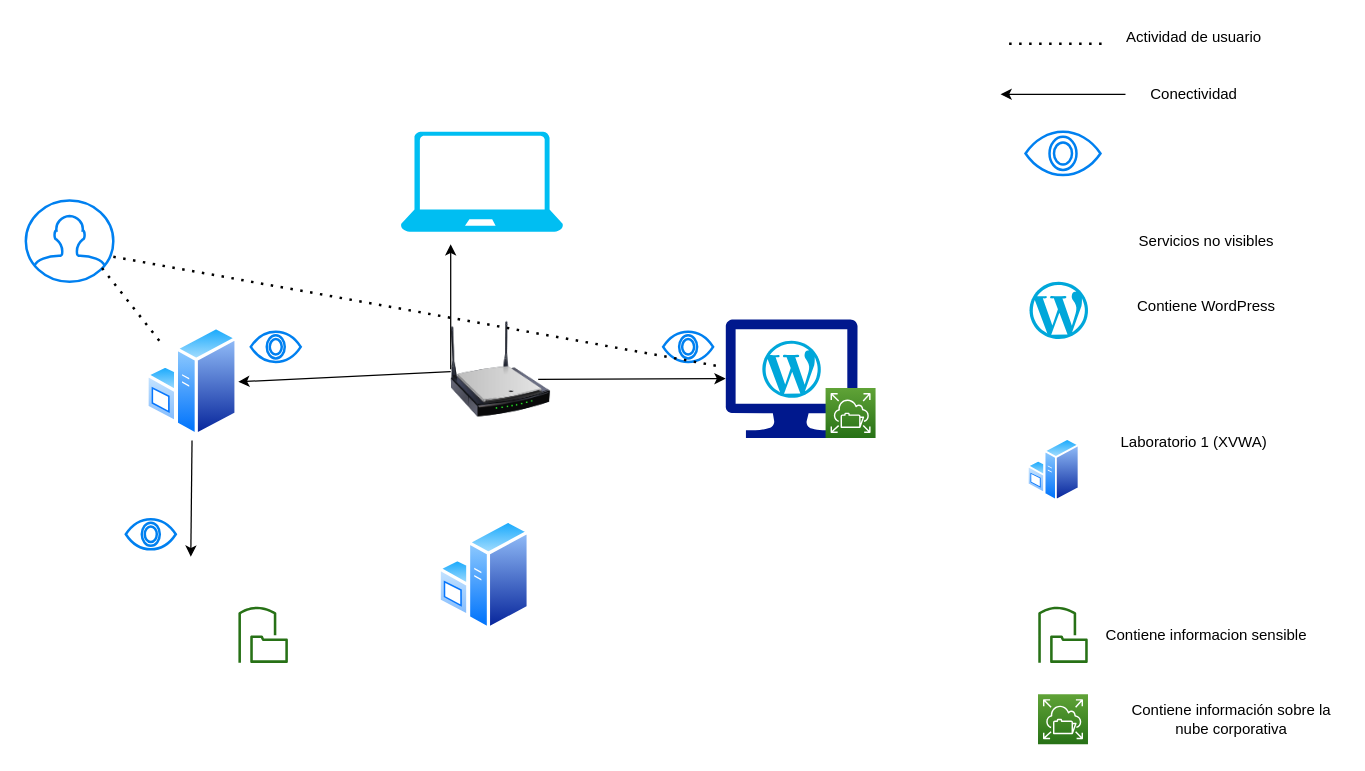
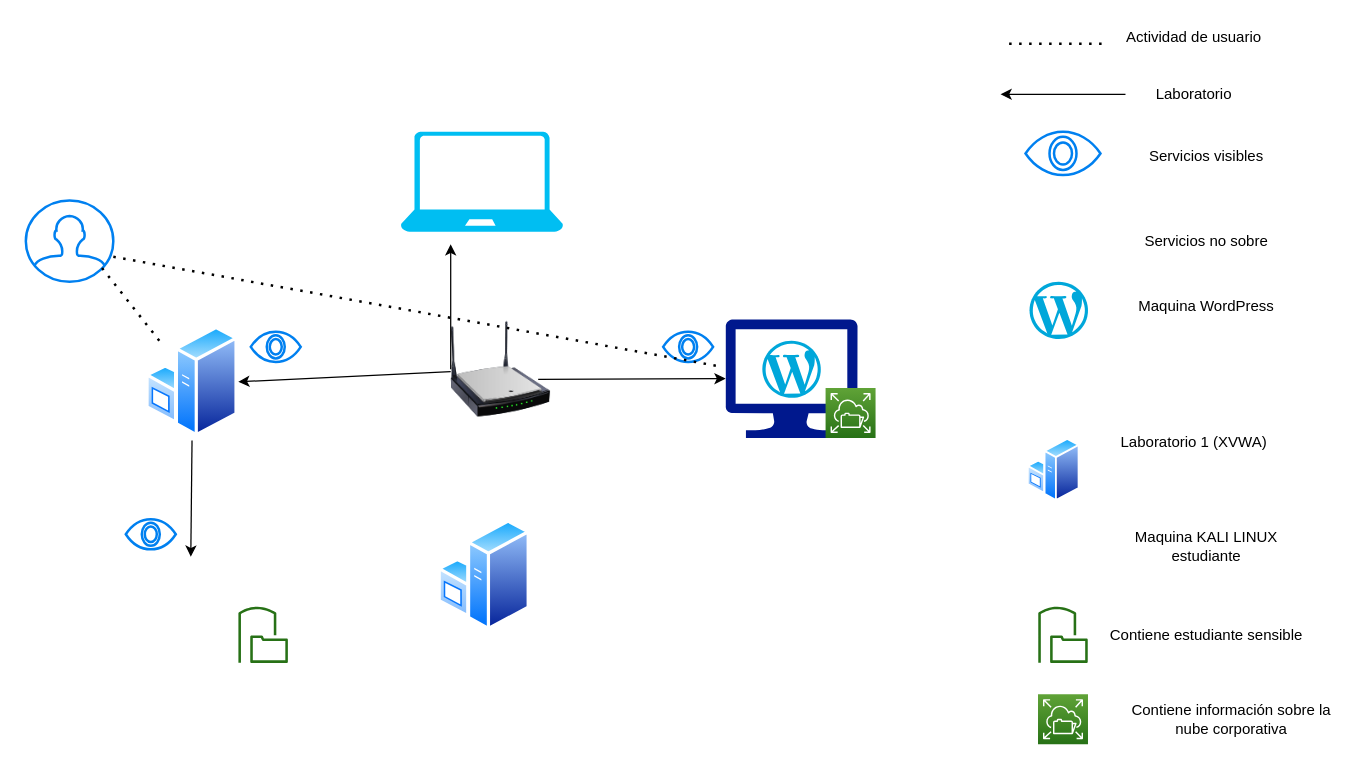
  <mxCell id="0" />
  <mxCell id="1" parent="0" />
  <mxCell id="2" value="" style="verticalLabelPosition=bottom;html=1;verticalAlign=top;align=center;strokeColor=none;fillColor=#00BEF2;shape=mxgraph.azure.laptop;pointerEvents=1;" vertex="1" parent="1"><mxGeometry x="320" y="105" width="130" height="80" as="geometry" /></mxCell>
  <mxCell id="3" value="" style="aspect=fixed;pointerEvents=1;shadow=0;dashed=0;html=1;strokeColor=none;labelPosition=center;verticalLabelPosition=bottom;verticalAlign=top;align=center;fillColor=#00188D;shape=mxgraph.azure.computer" vertex="1" parent="1"><mxGeometry x="580" y="255" width="105.56" height="95" as="geometry" /></mxCell>
  <mxCell id="4" value="" style="image;html=1;image=img/lib/clip_art/networking/Wireless_Router_N_128x128.png" vertex="1" parent="1"><mxGeometry x="360" y="255" width="80" height="80" as="geometry" /></mxCell>
  <mxCell id="5" value="" style="endArrow=classic;html=1;" edge="1" parent="1" source="4"><mxGeometry width="50" height="50" relative="1" as="geometry"><mxPoint x="290" y="345" as="sourcePoint" /><mxPoint x="190" y="305" as="targetPoint" /></mxGeometry></mxCell>
  <mxCell id="6" value="" style="endArrow=classic;html=1;exitX=0.62;exitY=1.022;exitDx=0;exitDy=0;exitPerimeter=0;" edge="1" parent="1"><mxGeometry width="50" height="50" relative="1" as="geometry"><mxPoint x="153" y="351.98" as="sourcePoint" /><mxPoint x="152" y="445" as="targetPoint" /></mxGeometry></mxCell>
  <mxCell id="7" value="" style="endArrow=classic;html=1;entryX=0;entryY=0.5;entryDx=0;entryDy=0;entryPerimeter=0;" edge="1" parent="1" target="3"><mxGeometry width="50" height="50" relative="1" as="geometry"><mxPoint x="430" y="303" as="sourcePoint" /><mxPoint x="200" y="315" as="targetPoint" /></mxGeometry></mxCell>
  <mxCell id="8" value="" style="endArrow=classic;html=1;" edge="1" parent="1"><mxGeometry width="50" height="50" relative="1" as="geometry"><mxPoint x="360" y="295" as="sourcePoint" /><mxPoint x="360" y="195" as="targetPoint" /></mxGeometry></mxCell>
  <mxCell id="9" value="" style="html=1;verticalLabelPosition=bottom;align=center;labelBackgroundColor=#ffffff;verticalAlign=top;strokeWidth=2;strokeColor=#0080F0;shadow=0;dashed=0;shape=mxgraph.ios7.icons.eye;" vertex="1" parent="1"><mxGeometry x="200" y="265" width="40" height="24.1" as="geometry" /></mxCell>
  <mxCell id="10" value="" style="html=1;verticalLabelPosition=bottom;align=center;labelBackgroundColor=#ffffff;verticalAlign=top;strokeWidth=2;strokeColor=#0080F0;shadow=0;dashed=0;shape=mxgraph.ios7.icons.eye;" vertex="1" parent="1"><mxGeometry x="530" y="265" width="40" height="24.1" as="geometry" /></mxCell>
  <mxCell id="11" value="" style="html=1;verticalLabelPosition=bottom;align=center;labelBackgroundColor=#ffffff;verticalAlign=top;strokeWidth=2;strokeColor=#0080F0;shadow=0;dashed=0;shape=mxgraph.ios7.icons.eye;" vertex="1" parent="1"><mxGeometry x="100" y="415" width="40" height="24.1" as="geometry" /></mxCell>
  <mxCell id="12" value="" style="shape=image;html=1;verticalAlign=top;verticalLabelPosition=bottom;labelBackgroundColor=#ffffff;imageAspect=0;aspect=fixed;image=https://cdn0.iconfinder.com/data/icons/marketing-and-growth-3/32/no_vision_eye_corporate_eyeball-128.png" vertex="1" parent="1"><mxGeometry x="200" y="310" width="40" height="40" as="geometry" /></mxCell>
  <mxCell id="13" value="" style="outlineConnect=0;fontColor=#232F3E;gradientColor=none;fillColor=#277116;strokeColor=none;dashed=0;verticalLabelPosition=bottom;verticalAlign=top;align=center;html=1;fontSize=12;fontStyle=0;aspect=fixed;pointerEvents=1;shape=mxgraph.aws4.file_gateway;" vertex="1" parent="1"><mxGeometry x="190" y="485" width="39.81" height="45" as="geometry" /></mxCell>
  <mxCell id="14" value="" style="points=[[0,0,0],[0.25,0,0],[0.5,0,0],[0.75,0,0],[1,0,0],[0,1,0],[0.25,1,0],[0.5,1,0],[0.75,1,0],[1,1,0],[0,0.25,0],[0,0.5,0],[0,0.75,0],[1,0.25,0],[1,0.5,0],[1,0.75,0]];outlineConnect=0;fontColor=#232F3E;gradientColor=#60A337;gradientDirection=north;fillColor=#277116;strokeColor=#ffffff;dashed=0;verticalLabelPosition=bottom;verticalAlign=top;align=center;html=1;fontSize=12;fontStyle=0;aspect=fixed;shape=mxgraph.aws4.resourceIcon;resIcon=mxgraph.aws4.elastic_file_system;" vertex="1" parent="1"><mxGeometry x="660" y="310" width="40" height="40" as="geometry" /></mxCell>
  <mxCell id="15" value="" style="shape=image;html=1;verticalAlign=top;verticalLabelPosition=bottom;labelBackgroundColor=#ffffff;imageAspect=0;aspect=fixed;image=https://cdn0.iconfinder.com/data/icons/social-flat-rounded-rects/512/anonymous-128.png" vertex="1" parent="1"><mxGeometry x="377.5" y="115" width="45" height="45" as="geometry" /></mxCell>
  <mxCell id="16" value="" style="shape=image;html=1;verticalAlign=top;verticalLabelPosition=bottom;labelBackgroundColor=#ffffff;imageAspect=0;aspect=fixed;image=https://cdn3.iconfinder.com/data/icons/computing-technology/74/Computer_error-RAD-128.png" vertex="1" parent="1"><mxGeometry x="110" y="452" width="80" height="80" as="geometry" /></mxCell>
  <mxCell id="17" value="" style="dashed=0;outlineConnect=0;html=1;align=center;labelPosition=center;verticalLabelPosition=bottom;verticalAlign=top;shape=mxgraph.weblogos.wordpress_2;fillColor=#00A7DA;strokeColor=none" vertex="1" parent="1"><mxGeometry x="609.38" y="272.1" width="46.8" height="45.8" as="geometry" /></mxCell>
  <mxCell id="18" value="" style="aspect=fixed;perimeter=ellipsePerimeter;html=1;align=center;shadow=0;dashed=0;spacingTop=3;image;image=img/lib/active_directory/windows_server.svg;" vertex="1" parent="1"><mxGeometry x="116.2" y="260" width="73.8" height="90" as="geometry" /></mxCell>
  <mxCell id="19" value="" style="html=1;verticalLabelPosition=bottom;align=center;labelBackgroundColor=#ffffff;verticalAlign=top;strokeWidth=2;strokeColor=#0080F0;shadow=0;dashed=0;shape=mxgraph.ios7.icons.user;" vertex="1" parent="1"><mxGeometry x="20" y="160" width="70" height="65" as="geometry" /></mxCell>
  <mxCell id="20" value="" style="endArrow=none;dashed=1;html=1;dashPattern=1 3;strokeWidth=2;entryX=-0.028;entryY=0.4;entryDx=0;entryDy=0;entryPerimeter=0;" edge="1" parent="1" target="3"><mxGeometry width="50" height="50" relative="1" as="geometry"><mxPoint x="90" y="205" as="sourcePoint" /><mxPoint x="140" y="155" as="targetPoint" /></mxGeometry></mxCell>
  <mxCell id="21" value="" style="endArrow=none;dashed=1;html=1;dashPattern=1 3;strokeWidth=2;exitX=0.871;exitY=0.831;exitDx=0;exitDy=0;exitPerimeter=0;entryX=0;entryY=0;entryDx=0;entryDy=0;" edge="1" parent="1" source="19" target="18"><mxGeometry width="50" height="50" relative="1" as="geometry"><mxPoint x="60" y="265" as="sourcePoint" /><mxPoint x="110" y="215" as="targetPoint" /></mxGeometry></mxCell>
  <mxCell id="22" value="" style="endArrow=none;dashed=1;html=1;dashPattern=1 3;strokeWidth=2;exitX=0.871;exitY=0.831;exitDx=0;exitDy=0;exitPerimeter=0;" edge="1" parent="1"><mxGeometry width="50" height="50" relative="1" as="geometry"><mxPoint x="806.88" y="34.505" as="sourcePoint" /><mxPoint x="886.88" y="34.5" as="targetPoint" /></mxGeometry></mxCell>
  <mxCell id="23" value="" style="endArrow=classic;html=1;" edge="1" parent="1"><mxGeometry width="50" height="50" relative="1" as="geometry"><mxPoint x="900" y="75.005" as="sourcePoint" /><mxPoint x="800" y="75" as="targetPoint" /><Array as="points" /></mxGeometry></mxCell>
  <mxCell id="24" value="" style="shape=image;html=1;verticalAlign=top;verticalLabelPosition=bottom;labelBackgroundColor=#ffffff;imageAspect=0;aspect=fixed;image=https://cdn0.iconfinder.com/data/icons/marketing-and-growth-3/32/no_vision_eye_corporate_eyeball-128.png" vertex="1" parent="1"><mxGeometry x="820" y="162.5" width="53.75" height="53.75" as="geometry" /></mxCell>
  <mxCell id="25" value="" style="html=1;verticalLabelPosition=bottom;align=center;labelBackgroundColor=#ffffff;verticalAlign=top;strokeWidth=2;strokeColor=#0080F0;shadow=0;dashed=0;shape=mxgraph.ios7.icons.eye;" vertex="1" parent="1"><mxGeometry x="820" y="105" width="60" height="34.55" as="geometry" /></mxCell>
  <mxCell id="26" value="" style="dashed=0;outlineConnect=0;html=1;align=center;labelPosition=center;verticalLabelPosition=bottom;verticalAlign=top;shape=mxgraph.weblogos.wordpress_2;fillColor=#00A7DA;strokeColor=none" vertex="1" parent="1"><mxGeometry x="823.2" y="225" width="46.8" height="45.8" as="geometry" /></mxCell>
  <mxCell id="27" value="" style="shape=image;html=1;verticalAlign=top;verticalLabelPosition=bottom;labelBackgroundColor=#ffffff;imageAspect=0;aspect=fixed;image=https://cdn3.iconfinder.com/data/icons/computing-technology/74/Computer_error-RAD-128.png" vertex="1" parent="1"><mxGeometry x="821.6" y="285" width="50" height="50" as="geometry" /></mxCell>
  <mxCell id="28" value="" style="shape=image;html=1;verticalAlign=top;verticalLabelPosition=bottom;labelBackgroundColor=#ffffff;imageAspect=0;aspect=fixed;image=https://cdn0.iconfinder.com/data/icons/social-flat-rounded-rects/512/anonymous-128.png" vertex="1" parent="1"><mxGeometry x="821.6" y="415" width="45" height="45" as="geometry" /></mxCell>
  <mxCell id="29" value="" style="aspect=fixed;perimeter=ellipsePerimeter;html=1;align=center;shadow=0;dashed=0;spacingTop=3;image;image=img/lib/active_directory/windows_server.svg;" vertex="1" parent="1"><mxGeometry x="821.6" y="350" width="42.1" height="51.35" as="geometry" /></mxCell>
  <mxCell id="30" value="Actividad de usuario" style="text;html=1;strokeColor=none;fillColor=none;align=center;verticalAlign=middle;whiteSpace=wrap;rounded=0;" vertex="1" parent="1"><mxGeometry x="880" y="20" width="150" height="20" as="geometry" /></mxCell>
  <mxCell id="31" value="" style="aspect=fixed;perimeter=ellipsePerimeter;html=1;align=center;shadow=0;dashed=0;spacingTop=3;image;image=img/lib/active_directory/windows_server.svg;" vertex="1" parent="1"><mxGeometry x="350" y="415" width="73.8" height="90" as="geometry" /></mxCell>
- <mxCell id="32" value="Conectividad" style="text;html=1;strokeColor=none;fillColor=none;align=center;verticalAlign=middle;whiteSpace=wrap;rounded=0;" vertex="1" parent="1"><mxGeometry x="880" y="65" width="150" height="20" as="geometry" /></mxCell>
- <mxCell id="34" value="Servicios no visibles" style="text;html=1;strokeColor=none;fillColor=none;align=center;verticalAlign=middle;whiteSpace=wrap;rounded=0;" vertex="1" parent="1"><mxGeometry x="890" y="182.5" width="150" height="20" as="geometry" /></mxCell>
- <mxCell id="35" value="Contiene WordPress" style="text;html=1;strokeColor=none;fillColor=none;align=center;verticalAlign=middle;whiteSpace=wrap;rounded=0;" vertex="1" parent="1"><mxGeometry x="890" y="235" width="150" height="20" as="geometry" /></mxCell>
+ <mxCell id="32" value="Laboratorio" style="text;html=1;strokeColor=none;fillColor=none;align=center;verticalAlign=middle;whiteSpace=wrap;rounded=0;" vertex="1" parent="1"><mxGeometry x="880" y="65" width="150" height="20" as="geometry" /></mxCell>
+ <mxCell id="33" value="Servicios visibles" style="text;html=1;strokeColor=none;fillColor=none;align=center;verticalAlign=middle;whiteSpace=wrap;rounded=0;" vertex="1" parent="1"><mxGeometry x="890" y="115" width="150" height="20" as="geometry" /></mxCell>
+ <mxCell id="34" value="Servicios no sobre" style="text;html=1;strokeColor=none;fillColor=none;align=center;verticalAlign=middle;whiteSpace=wrap;rounded=0;" vertex="1" parent="1"><mxGeometry x="890" y="182.5" width="150" height="20" as="geometry" /></mxCell>
+ <mxCell id="35" value="Maquina WordPress" style="text;html=1;strokeColor=none;fillColor=none;align=center;verticalAlign=middle;whiteSpace=wrap;rounded=0;" vertex="1" parent="1"><mxGeometry x="890" y="235" width="150" height="20" as="geometry" /></mxCell>
  <mxCell id="36" value="Laboratorio 1 (XVWA)" style="text;html=1;strokeColor=none;fillColor=none;align=center;verticalAlign=middle;whiteSpace=wrap;rounded=0;" vertex="1" parent="1"><mxGeometry x="880" y="344" width="150" height="20" as="geometry" /></mxCell>
  <mxCell id="37" style="edgeStyle=orthogonalEdgeStyle;rounded=0;orthogonalLoop=1;jettySize=auto;html=1;exitX=0.5;exitY=1;exitDx=0;exitDy=0;" edge="1" parent="1" source="35" target="35"><mxGeometry relative="1" as="geometry" /></mxCell>
+ <mxCell id="38" value="Maquina KALI LINUX estudiante" style="text;html=1;strokeColor=none;fillColor=none;align=center;verticalAlign=middle;whiteSpace=wrap;rounded=0;" vertex="1" parent="1"><mxGeometry x="880" y="419.1" width="170" height="35.9" as="geometry" /></mxCell>
  <mxCell id="39" value="" style="outlineConnect=0;fontColor=#232F3E;gradientColor=none;fillColor=#277116;strokeColor=none;dashed=0;verticalLabelPosition=bottom;verticalAlign=top;align=center;html=1;fontSize=12;fontStyle=0;aspect=fixed;pointerEvents=1;shape=mxgraph.aws4.file_gateway;" vertex="1" parent="1"><mxGeometry x="830.1" y="485" width="39.81" height="45" as="geometry" /></mxCell>
- <mxCell id="40" value="Contiene informacion sensible" style="text;html=1;strokeColor=none;fillColor=none;align=center;verticalAlign=middle;whiteSpace=wrap;rounded=0;" vertex="1" parent="1"><mxGeometry x="880" y="489.55" width="170" height="35.9" as="geometry" /></mxCell>
+ <mxCell id="40" value="Contiene estudiante sensible" style="text;html=1;strokeColor=none;fillColor=none;align=center;verticalAlign=middle;whiteSpace=wrap;rounded=0;" vertex="1" parent="1"><mxGeometry x="880" y="489.55" width="170" height="35.9" as="geometry" /></mxCell>
  <mxCell id="41" value="" style="points=[[0,0,0],[0.25,0,0],[0.5,0,0],[0.75,0,0],[1,0,0],[0,1,0],[0.25,1,0],[0.5,1,0],[0.75,1,0],[1,1,0],[0,0.25,0],[0,0.5,0],[0,0.75,0],[1,0.25,0],[1,0.5,0],[1,0.75,0]];outlineConnect=0;fontColor=#232F3E;gradientColor=#60A337;gradientDirection=north;fillColor=#277116;strokeColor=#ffffff;dashed=0;verticalLabelPosition=bottom;verticalAlign=top;align=center;html=1;fontSize=12;fontStyle=0;aspect=fixed;shape=mxgraph.aws4.resourceIcon;resIcon=mxgraph.aws4.elastic_file_system;" vertex="1" parent="1"><mxGeometry x="830" y="555" width="40" height="40" as="geometry" /></mxCell>
  <mxCell id="42" value="Contiene información sobre la nube corporativa" style="text;html=1;strokeColor=none;fillColor=none;align=center;verticalAlign=middle;whiteSpace=wrap;rounded=0;" vertex="1" parent="1"><mxGeometry x="900" y="557.05" width="170" height="35.9" as="geometry" /></mxCell>
